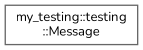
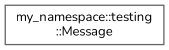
  digraph {
    rankdir=LR
    fontname=Nunito
-   n1 [color=grey40 fillcolor=white fontname=Nunito fontsize=10 height=0.2 label="my_testing::testing\l::Message" shape=box style=filled width=0.4]
+   n1 [color=grey40 fillcolor=white fontname=Nunito fontsize=10 height=0.2 label="my_namespace::testing\l::Message" shape=box style=filled width=0.4]
  }
